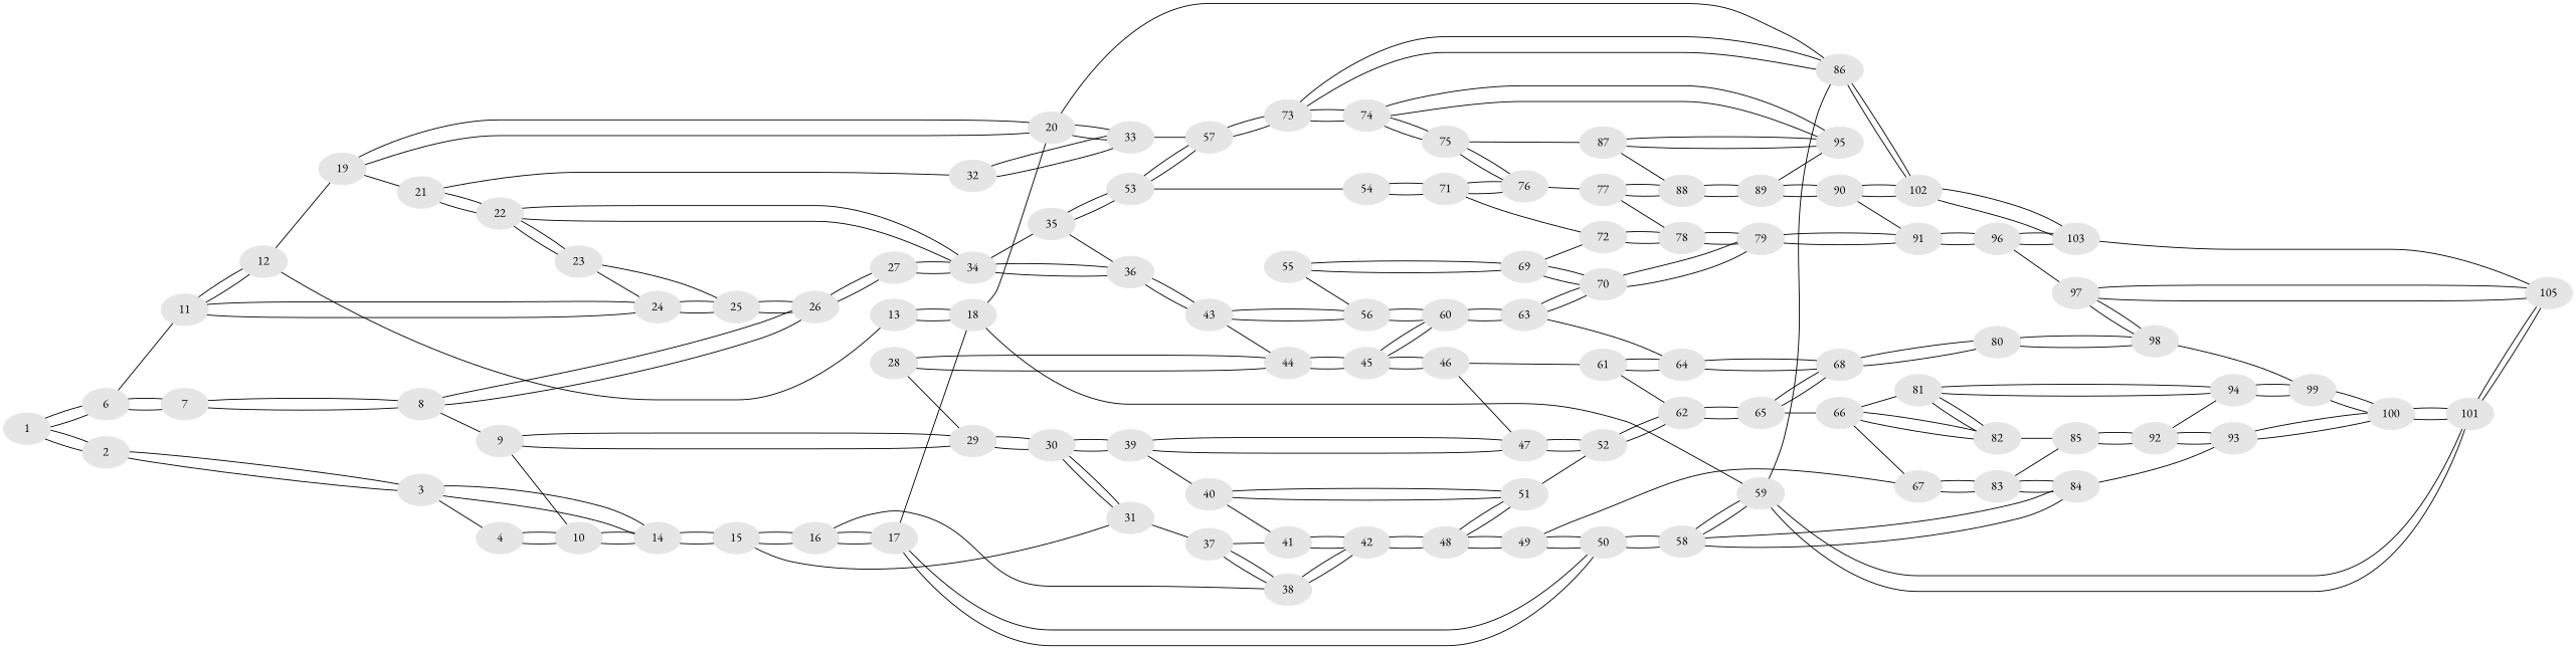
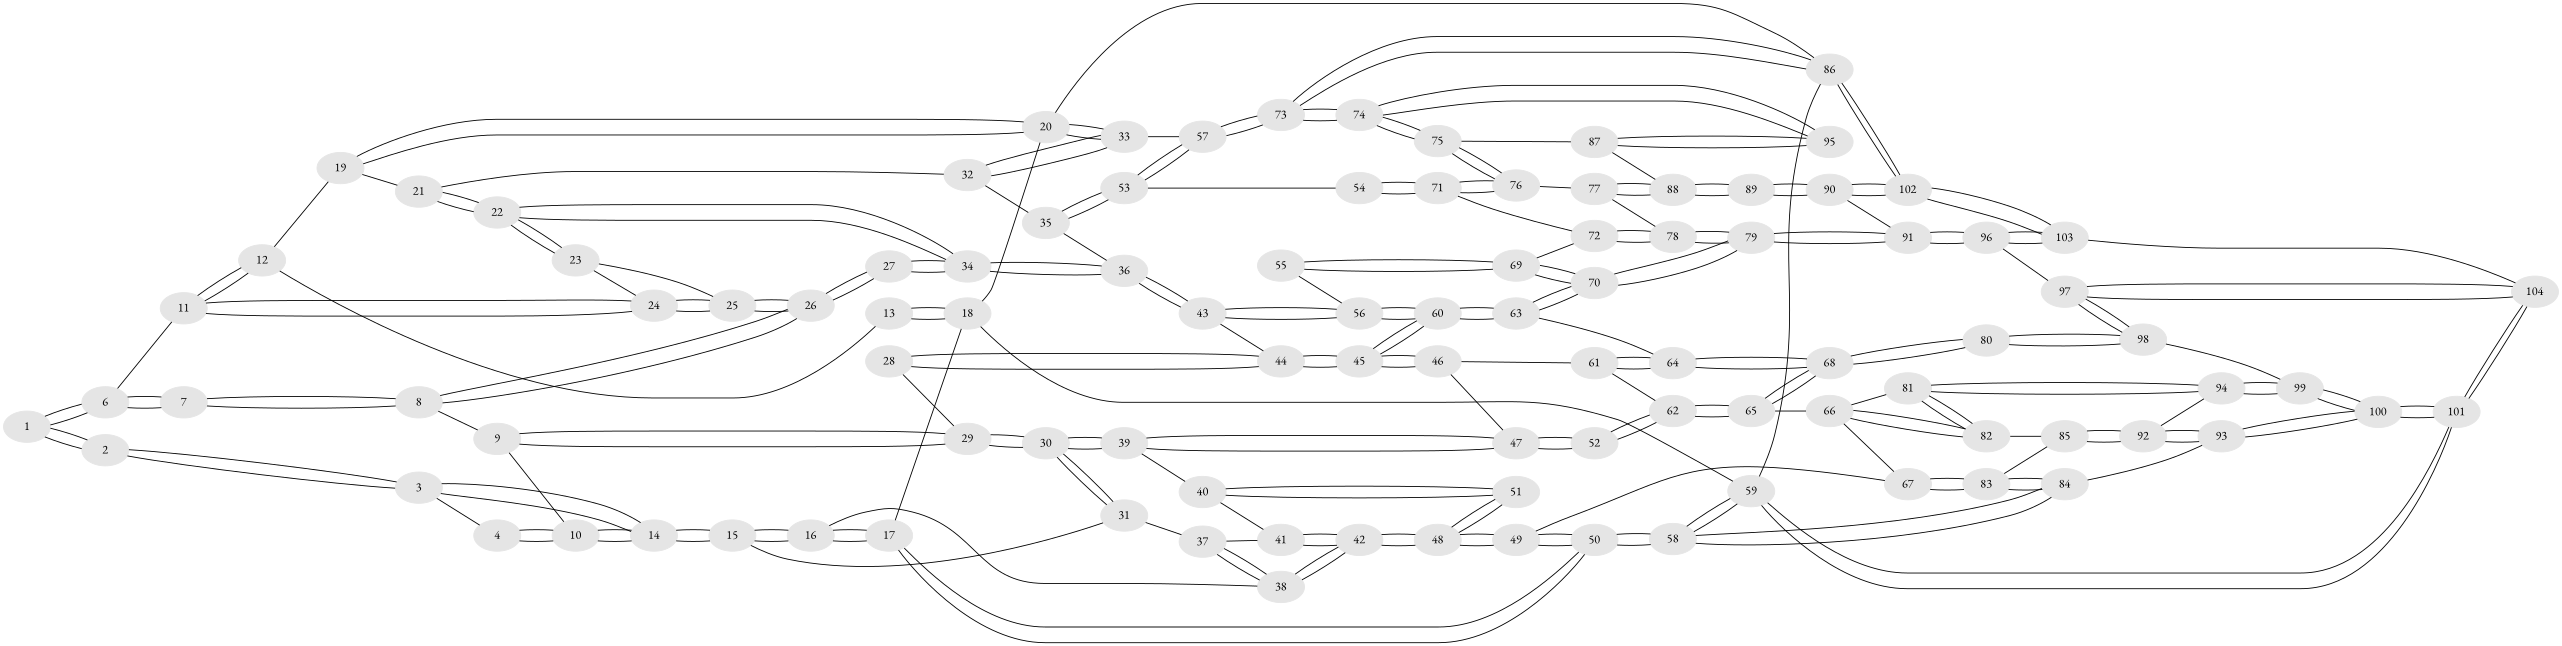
  graph {
    fontname="EB Garamond"
    rankdir=LR
    node [color=gray90 fontname="EB Garamond" style=filled]
    edge [fontname="EB Garamond"]
    1
    2
    6
    3
    7
    11
    4
    14
    10
    15
    8
    12
    24
    9
    26
    29
    27
    30
    13
    19
    25
    18
    20
    21
    59
    16
    31
    17
    38
    37
    50
    42
    58
    33
    86
    101
    22
    32
    57
    102
    23
    34
    35
    36
    28
    44
    45
    39
    40
    47
    41
    53
    73
    43
    54
    56
    48
    51
    52
    49
    60
    46
    61
    63
    62
    64
    67
    83
    84
    65
    71
    55
    69
    72
    76
    70
    74
    93
-   104 [label=105]
+   104
    68
    66
    79
    80
    82
    81
    85
    98
    78
    91
    77
    75
    95
    87
    88
    89
    96
    94
    99
    92
    100
    103
    90
    97
    1 -- 2
    1 -- 2
    1 -- 6
    1 -- 6
    2 -- 3
    2 -- 3
    6 -- 7
    6 -- 7
    6 -- 11
    3 -- 4
    3 -- 14
    3 -- 14
    7 -- 8
    7 -- 8
    11 -- 12
    11 -- 12
    11 -- 24
    11 -- 24
    4 -- 10
    4 -- 10
    14 -- 15
    14 -- 15
    10 -- 14
    10 -- 14
    15 -- 16
    15 -- 16
    15 -- 31
    8 -- 9
    8 -- 26
    8 -- 26
    12 -- 13
    12 -- 19
    24 -- 25
    24 -- 25
    9 -- 10
    9 -- 29
    9 -- 29
    26 -- 27
    26 -- 27
    29 -- 30
    29 -- 30
    27 -- 34
    27 -- 34
    30 -- 31
    30 -- 31
    30 -- 39
    30 -- 39
    13 -- 18
    13 -- 18
    19 -- 20
    19 -- 20
    19 -- 21
    25 -- 26
    25 -- 26
    18 -- 20
    18 -- 59
    20 -- 33
    20 -- 33
    20 -- 86
    21 -- 22
    21 -- 22
    21 -- 32
    59 -- 86
    59 -- 101
    59 -- 101
    16 -- 17
    16 -- 17
    16 -- 38
    31 -- 37
    17 -- 18
    17 -- 50
    17 -- 50
    38 -- 42
    38 -- 42
    37 -- 38
    37 -- 38
    37 -- 41
    50 -- 58
    50 -- 58
    42 -- 48
    42 -- 48
    58 -- 59
    58 -- 59
    58 -- 84
    58 -- 84
    33 -- 57
    86 -- 102
    86 -- 102
    101 -- 104
    101 -- 104
    22 -- 23
    22 -- 23
    22 -- 34
    22 -- 34
    32 -- 33
    32 -- 33
-   34 -- 35
+   32 -- 35
    57 -- 73
    57 -- 73
    102 -- 103
    102 -- 103
    23 -- 24
    23 -- 25
    34 -- 36
    34 -- 36
    35 -- 36
    35 -- 53
    35 -- 53
    36 -- 43
    36 -- 43
    28 -- 29
    28 -- 44
    28 -- 44
    44 -- 45
    44 -- 45
    45 -- 60
    45 -- 60
    45 -- 46
    45 -- 46
    39 -- 40
    39 -- 47
    39 -- 47
    40 -- 41
    40 -- 51
    40 -- 51
    47 -- 52
    47 -- 52
    41 -- 42
    41 -- 42
    53 -- 57
    53 -- 57
    53 -- 54
    73 -- 86
    73 -- 86
    73 -- 74
    73 -- 74
    43 -- 44
    43 -- 56
    43 -- 56
    54 -- 71
    54 -- 71
    56 -- 60
    56 -- 60
    48 -- 51
    48 -- 51
    48 -- 49
    48 -- 49
-   51 -- 52
    52 -- 62
    52 -- 62
    49 -- 50
    49 -- 50
    49 -- 67
    60 -- 63
    60 -- 63
    46 -- 47
    46 -- 61
    61 -- 62
    61 -- 64
    61 -- 64
    63 -- 64
    63 -- 70
    63 -- 70
    62 -- 65
    62 -- 65
    64 -- 68
    64 -- 68
    67 -- 83
    67 -- 83
    83 -- 84
    83 -- 84
    83 -- 85
    84 -- 93
    65 -- 68
    65 -- 68
    65 -- 66
    71 -- 72
    71 -- 76
    71 -- 76
    55 -- 56
    55 -- 69
    55 -- 69
    69 -- 72
    69 -- 70
    69 -- 70
    72 -- 78
    72 -- 78
    76 -- 77
    70 -- 79
    70 -- 79
    74 -- 75
    74 -- 75
    74 -- 95
    74 -- 95
    93 -- 100
    93 -- 100
    68 -- 80
    68 -- 80
    66 -- 67
    66 -- 82
    66 -- 82
    66 -- 81
    79 -- 91
    79 -- 91
    80 -- 98
    80 -- 98
    82 -- 85
    81 -- 82
    81 -- 82
    81 -- 94
    81 -- 94
    85 -- 92
    85 -- 92
    98 -- 99
    78 -- 79
    78 -- 79
    91 -- 96
    91 -- 96
    77 -- 78
    77 -- 88
    77 -- 88
    75 -- 76
    75 -- 76
    75 -- 87
    87 -- 95
    87 -- 95
    87 -- 88
    88 -- 89
    88 -- 89
-   89 -- 95
    89 -- 90
    89 -- 90
    96 -- 103
    96 -- 103
    96 -- 97
    94 -- 99
    94 -- 99
    99 -- 100
    99 -- 100
    92 -- 93
    92 -- 93
    92 -- 94
    100 -- 101
    100 -- 101
    103 -- 104
    90 -- 102
    90 -- 102
    90 -- 91
    97 -- 104
    97 -- 104
    97 -- 98
    97 -- 98
  }
